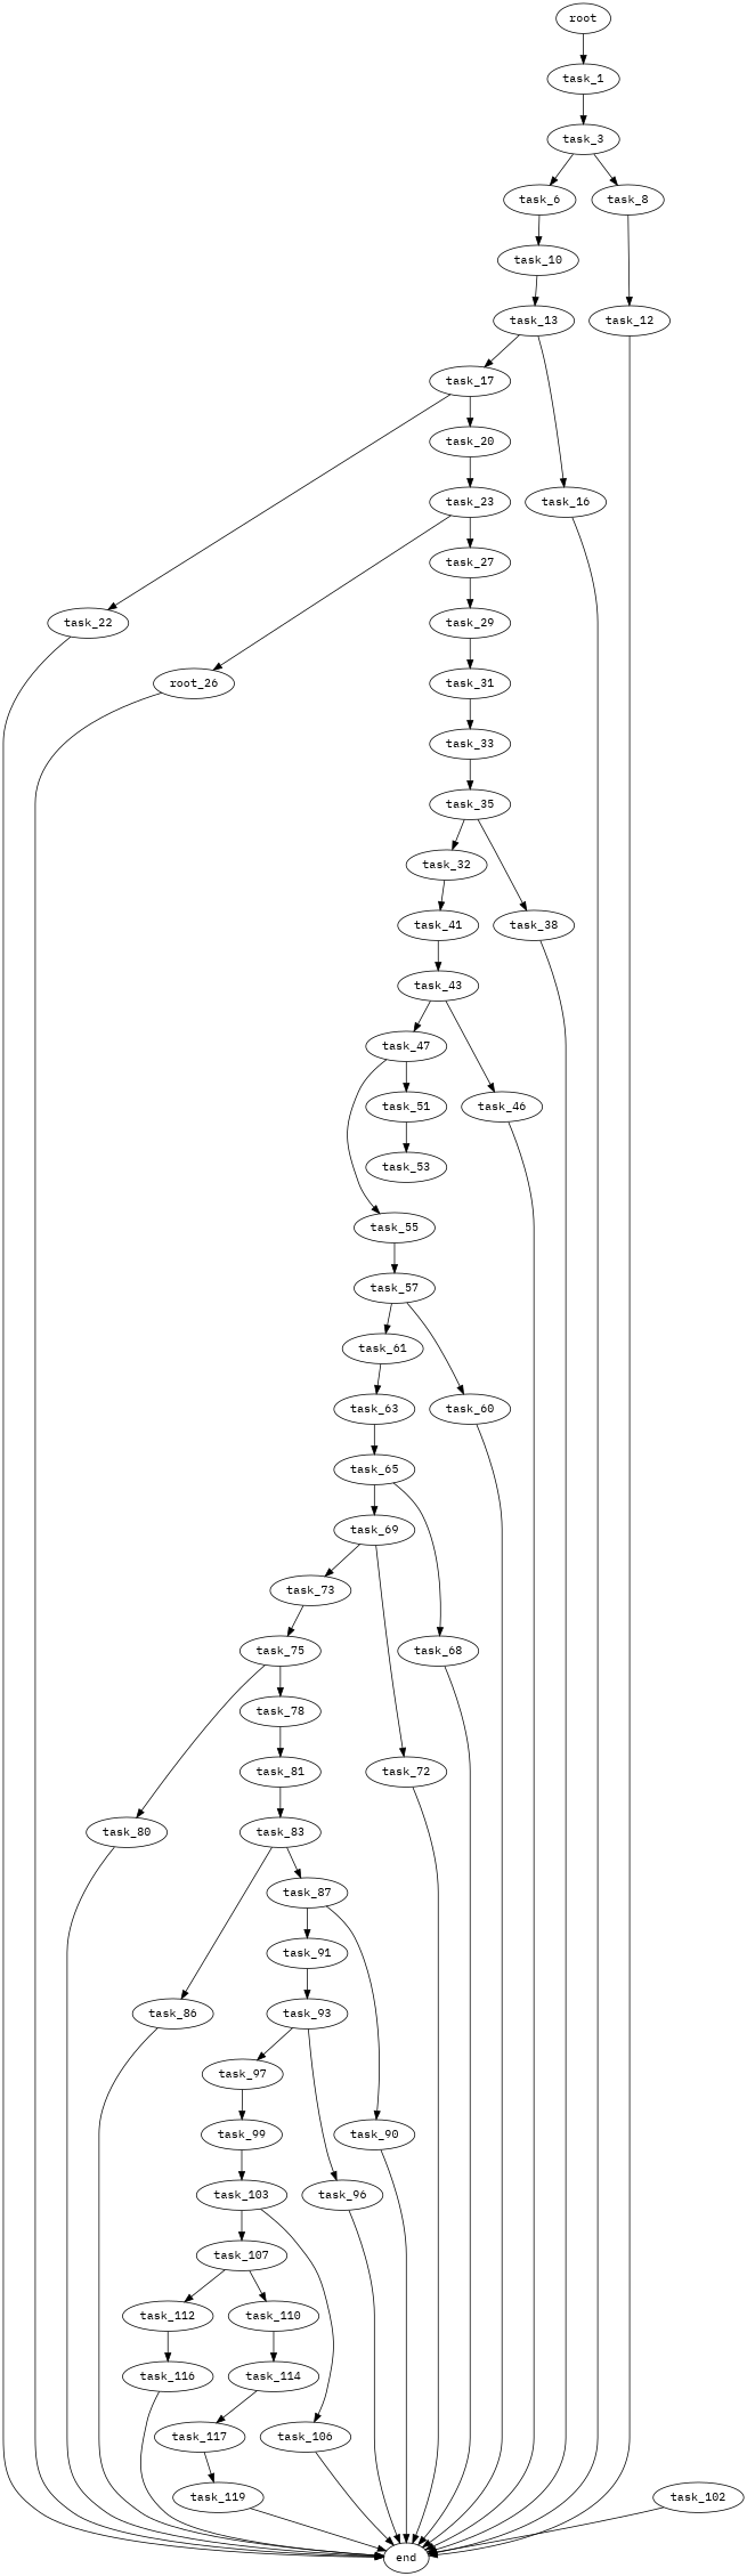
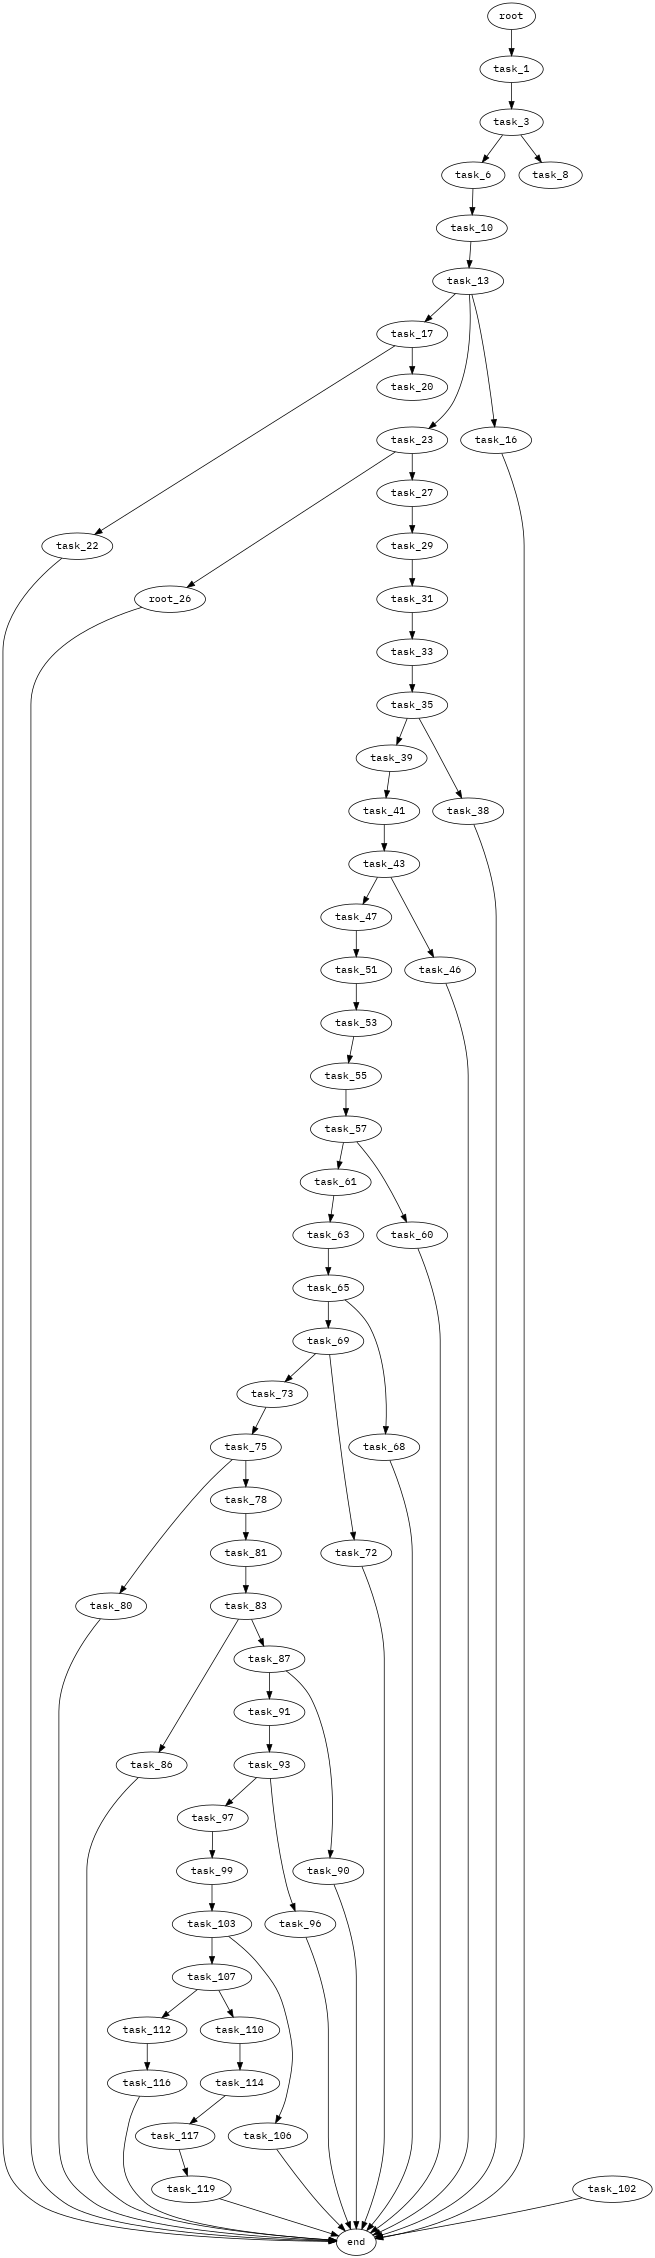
  digraph {
    fontname="IBM Plex Mono"
    node [fontname="IBM Plex Mono"]
    edge [fontname="IBM Plex Mono"]
    root
    task_1
    task_3
    task_6
    task_8
    task_10
-   task_12
    task_13
    end
    task_16
    task_17
    task_20
    task_22
    task_23
    n15 [label=root_26]
    task_27
    task_29
    task_31
    task_33
    task_35
    task_38
-   task_39 [label=task_32]
+   task_39
    task_41
    task_43
    task_46
    task_47
    task_51
    task_53
    task_55
    task_57
    task_60
    task_61
    task_63
    task_65
    task_68
    task_69
    task_72
    task_73
    task_75
    task_78
    task_80
    task_81
    task_83
    task_86
    task_87
    task_90
    task_91
    task_93
    task_96
    task_97
    task_99
    task_103
    task_102
    task_106
    task_107
    task_110
    task_112
    task_114
    task_116
    task_117
    task_119
    root -> task_1
    task_1 -> task_3
    task_3 -> task_6
    task_3 -> task_8
    task_6 -> task_10
-   task_8 -> task_12
    task_10 -> task_13
-   task_12 -> end
    task_13 -> task_16
    task_13 -> task_17
    task_16 -> end
    task_17 -> task_20
    task_17 -> task_22
-   task_20 -> task_23
+   task_13 -> task_23
    task_22 -> end
    task_23 -> n15
    task_23 -> task_27
    n15 -> end
    task_27 -> task_29
    task_29 -> task_31
    task_31 -> task_33
    task_33 -> task_35
    task_35 -> task_38
    task_35 -> task_39
    task_38 -> end
    task_39 -> task_41
    task_41 -> task_43
    task_43 -> task_46
    task_43 -> task_47
    task_46 -> end
    task_47 -> task_51
    task_51 -> task_53
-   task_47 -> task_55
+   task_53 -> task_55
    task_55 -> task_57
    task_57 -> task_60
    task_57 -> task_61
    task_60 -> end
    task_61 -> task_63
    task_63 -> task_65
    task_65 -> task_68
    task_65 -> task_69
    task_68 -> end
    task_69 -> task_72
    task_69 -> task_73
    task_72 -> end
    task_73 -> task_75
    task_75 -> task_78
    task_75 -> task_80
    task_78 -> task_81
    task_80 -> end
    task_81 -> task_83
    task_83 -> task_86
    task_83 -> task_87
    task_86 -> end
    task_87 -> task_90
    task_87 -> task_91
    task_90 -> end
    task_91 -> task_93
    task_93 -> task_96
    task_93 -> task_97
    task_96 -> end
    task_97 -> task_99
    task_99 -> task_103
    task_103 -> task_106
    task_103 -> task_107
    task_102 -> end
    task_106 -> end
    task_107 -> task_110
    task_107 -> task_112
    task_110 -> task_114
    task_112 -> task_116
    task_114 -> task_117
    task_116 -> end
    task_117 -> task_119
    task_119 -> end
  }
